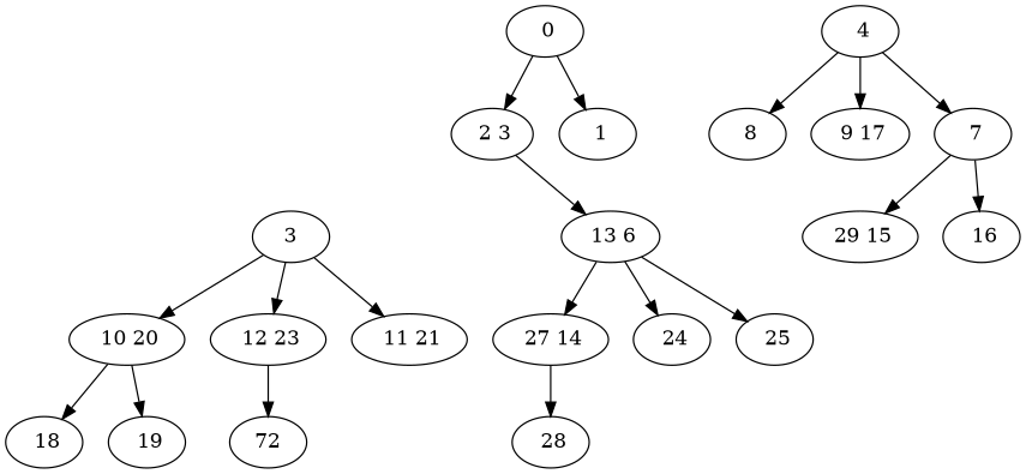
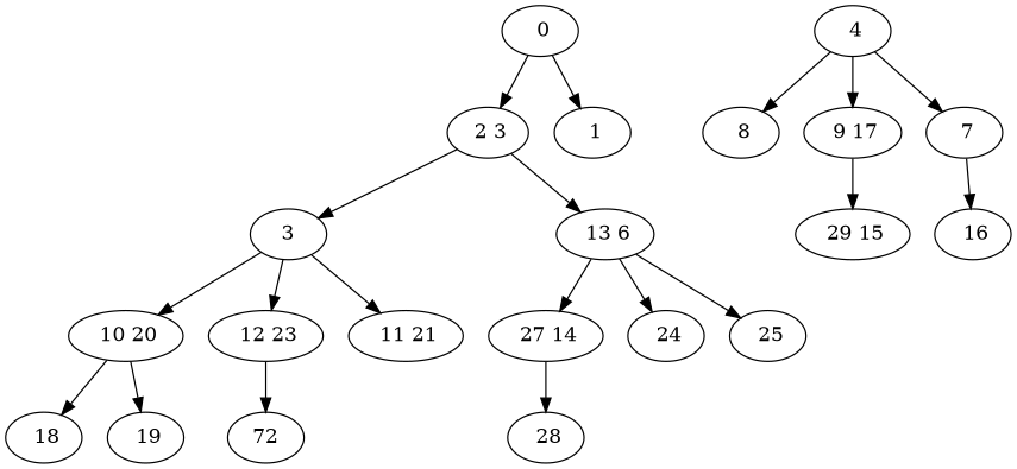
  digraph {
    " 0"
    " 2 3"
    " 1"
    n4 [label=3]
    " 13 6"
    " 4"
    " 8"
    " 9 17"
    " 7"
    " 10 20"
    " 12 23"
    " 11 21"
    " 27 14"
    " 24"
    " 25"
    " 16"
    " 29 15"
    " 18"
    " 19"
    n20 [label=72]
    " 28"
    " 0" -> " 2 3"
    " 0" -> " 1"
+   " 2 3" -> n4
    " 2 3" -> " 13 6"
    n4 -> " 10 20"
    n4 -> " 12 23"
    n4 -> " 11 21"
    " 13 6" -> " 27 14"
    " 13 6" -> " 24"
    " 13 6" -> " 25"
    " 4" -> " 8"
    " 4" -> " 9 17"
    " 4" -> " 7"
    " 7" -> " 16"
-   " 7" -> " 29 15"
+   " 9 17" -> " 29 15"
    " 10 20" -> " 18"
    " 10 20" -> " 19"
    " 12 23" -> n20
    " 27 14" -> " 28"
  }
